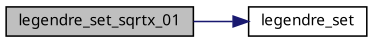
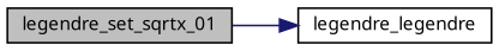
  digraph {
    rankdir=LR
    fontname="Noto Sans"
    node [color=black fontname="Noto Sans" fontsize=10 shape=record style=filled]
    n1 [fillcolor=grey75 fontcolor=black height=0.2 label=legendre_set_sqrtx_01 width=0.4]
-   n2 [fillcolor=white height=0.2 label=legendre_set width=0.4]
+   n2 [fillcolor=white height=0.2 label=legendre_legendre width=0.4]
    n1 -> n2 [color=midnightblue fontname="Noto Sans" fontsize=10 labelfontname=Helvetica labelfontsize=10 style=solid]
  }
